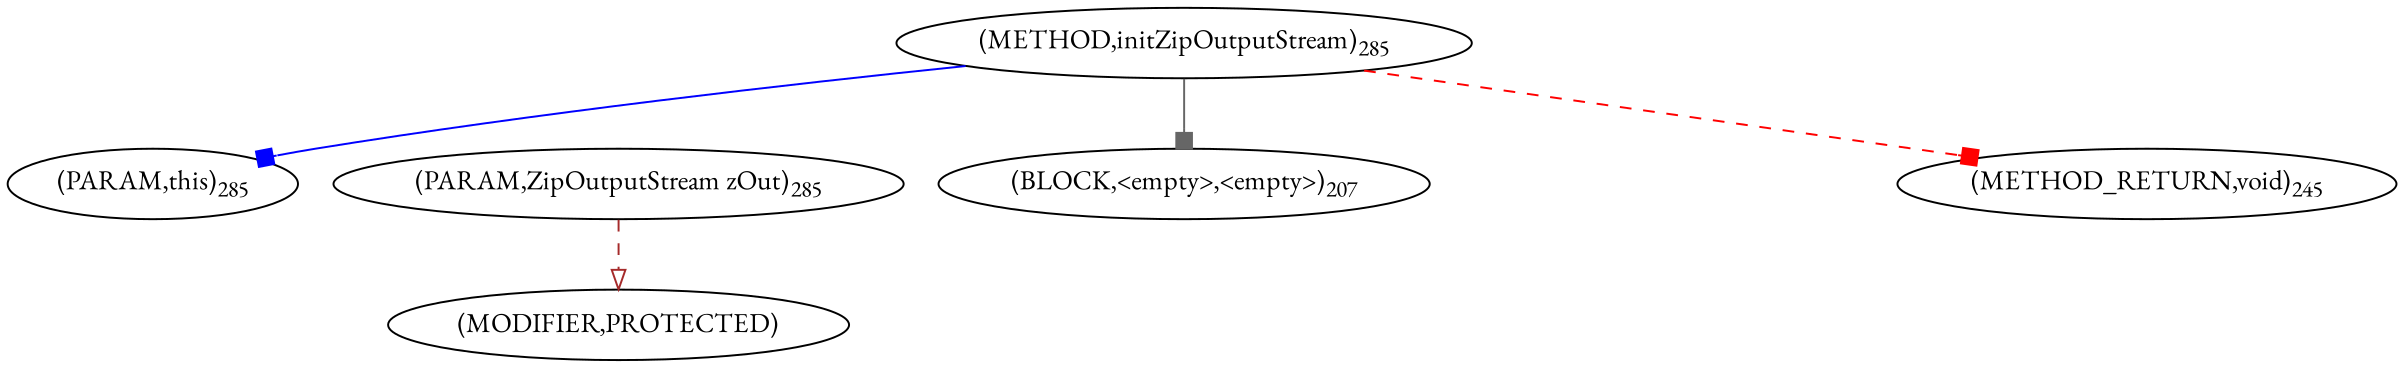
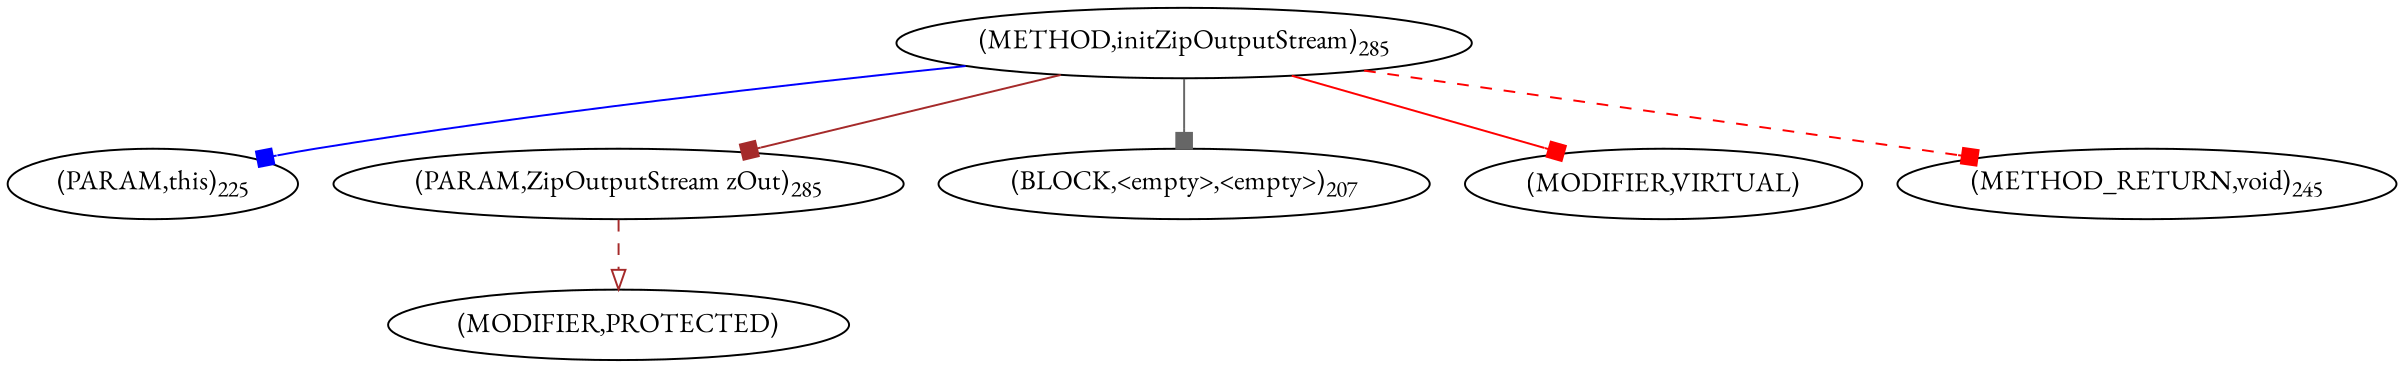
  digraph {
    fontname="EB Garamond"
    node [fontname="EB Garamond"]
    edge [arrowhead=box color=brown fontname="EB Garamond" style=solid]
    n1 [label=<(METHOD,initZipOutputStream)<SUB>285</SUB>>]
-   n2 [label=<(PARAM,this)<SUB>285</SUB>>]
+   n2 [label=<(PARAM,this)<SUB>225</SUB>>]
    n3 [label=<(PARAM,ZipOutputStream zOut)<SUB>285</SUB>>]
    n4 [label=<(BLOCK,&lt;empty&gt;,&lt;empty&gt;)<SUB>207</SUB>>]
+   n5 [label=<(MODIFIER,VIRTUAL)>]
    n6 [label=<(METHOD_RETURN,void)<SUB>245</SUB>>]
    n7 [label=<(MODIFIER,PROTECTED)>]
    n1 -> n2 [color=blue]
+   n1 -> n3
    n1 -> n4 [color=gray40]
+   n1 -> n5 [color=red]
    n1 -> n6 [color=red style=dashed]
    n3 -> n7 [arrowhead=onormal style=dashed]
  }
